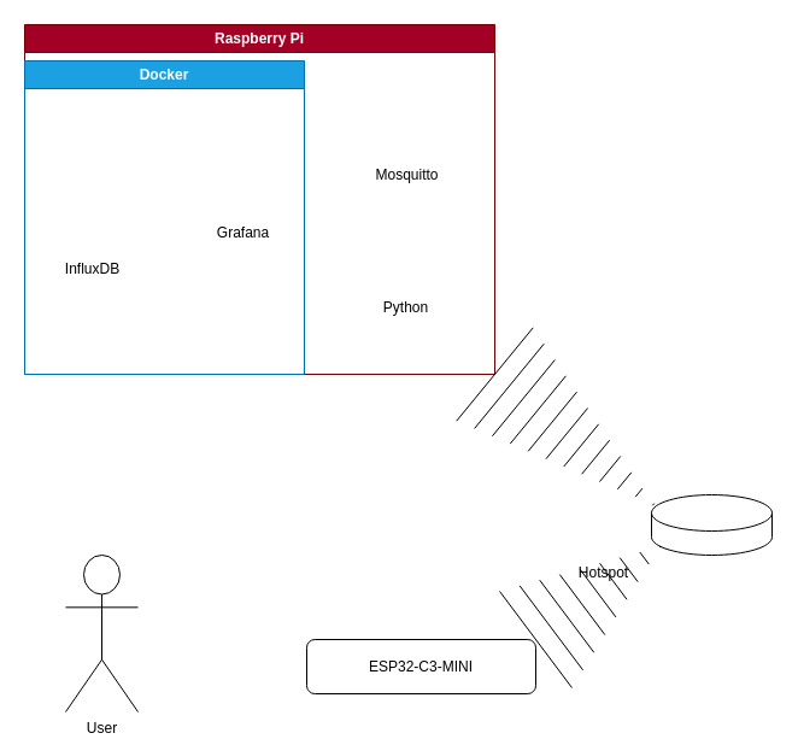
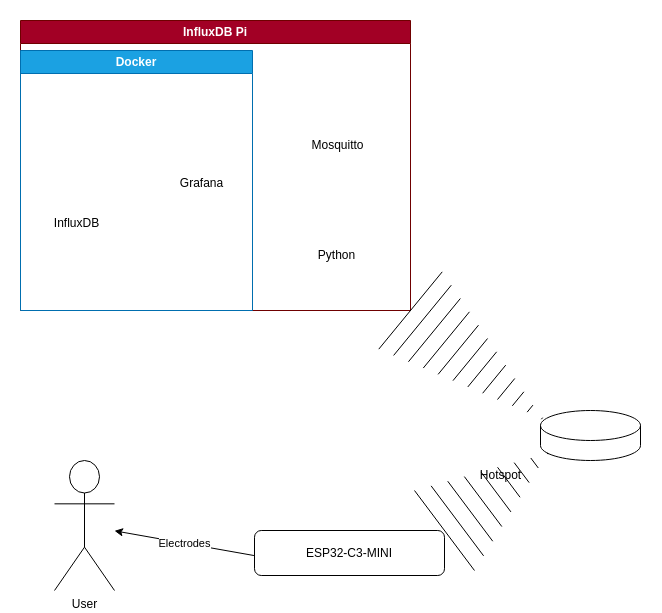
  <mxCell id="0" />
  <mxCell id="1" parent="0" />
- <mxCell id="2" value="Raspberry Pi" style="swimlane;whiteSpace=wrap;html=1;fillColor=#a20025;fontColor=#ffffff;strokeColor=#6F0000;" vertex="1" parent="1"><mxGeometry x="20" y="20" width="390" height="290" as="geometry" /></mxCell>
+ <mxCell id="2" value="InfluxDB Pi" style="swimlane;whiteSpace=wrap;html=1;fillColor=#a20025;fontColor=#ffffff;strokeColor=#6F0000;" vertex="1" parent="1"><mxGeometry x="20" y="20" width="390" height="290" as="geometry" /></mxCell>
  <mxCell id="3" value="Docker" style="swimlane;whiteSpace=wrap;html=1;fillColor=#1ba1e2;fontColor=#ffffff;strokeColor=#006EAF;" vertex="1" parent="2"><mxGeometry y="30" width="232" height="260" as="geometry" /></mxCell>
  <mxCell id="4" value="" style="shape=image;imageAspect=0;aspect=fixed;verticalLabelPosition=bottom;verticalAlign=top;image=https://static-00.iconduck.com/assets.00/influxdb-icon-252x256-lkngj47t.png;" vertex="1" parent="3"><mxGeometry x="20" y="40" width="71.86" height="73" as="geometry" /></mxCell>
  <mxCell id="5" value="InfluxDB" style="text;html=1;align=center;verticalAlign=middle;resizable=0;points=[];autosize=1;strokeColor=none;fillColor=none;" vertex="1" parent="3"><mxGeometry x="20.93" y="158" width="70" height="30" as="geometry" /></mxCell>
  <mxCell id="6" value="" style="shape=image;imageAspect=0;aspect=fixed;verticalLabelPosition=bottom;verticalAlign=top;image=https://cdn.icon-icons.com/icons2/2699/PNG/512/grafana_logo_icon_171048.png;" vertex="1" parent="3"><mxGeometry x="140" y="35.5" width="82" height="82" as="geometry" /></mxCell>
- <mxCell id="7" value="Grafana" style="text;html=1;align=center;verticalAlign=middle;resizable=0;points=[];autosize=1;strokeColor=none;fillColor=none;" vertex="1" parent="3"><mxGeometry x="146" y="127.5" width="70" height="30" as="geometry" /></mxCell>
+ <mxCell id="7" value="Grafana" style="text;html=1;align=center;verticalAlign=middle;resizable=0;points=[];autosize=1;strokeColor=none;fillColor=none;" vertex="1" parent="3"><mxGeometry x="146" y="117.5" width="70" height="30" as="geometry" /></mxCell>
  <mxCell id="8" value="" style="shape=image;imageAspect=0;aspect=fixed;verticalLabelPosition=bottom;verticalAlign=top;image=https://raw.githubusercontent.com/docker-library/docs/757578e3a44e5460a8a11d32a81776f8b74231a9/eclipse-mosquitto/logo.png;" vertex="1" parent="2"><mxGeometry x="280" y="40" width="73" height="73" as="geometry" /></mxCell>
  <mxCell id="9" value="Mosquitto" style="text;html=1;align=center;verticalAlign=middle;resizable=0;points=[];autosize=1;strokeColor=none;fillColor=none;" vertex="1" parent="2"><mxGeometry x="276.5" y="110" width="80" height="30" as="geometry" /></mxCell>
  <mxCell id="10" value="" style="shape=image;imageAspect=0;aspect=fixed;verticalLabelPosition=bottom;verticalAlign=top;image=https://upload.wikimedia.org/wikipedia/commons/thumb/c/c3/Python-logo-notext.svg/1869px-Python-logo-notext.svg.png;" vertex="1" parent="2"><mxGeometry x="279.92" y="150" width="73.08" height="80" as="geometry" /></mxCell>
  <mxCell id="11" value="Python" style="text;html=1;align=center;verticalAlign=middle;resizable=0;points=[];autosize=1;strokeColor=none;fillColor=none;" vertex="1" parent="2"><mxGeometry x="286.46" y="220" width="60" height="30" as="geometry" /></mxCell>
  <mxCell id="12" value="" style="shape=cylinder3;whiteSpace=wrap;html=1;boundedLbl=1;backgroundOutline=1;size=15;" vertex="1" parent="1"><mxGeometry x="540" y="410" width="100" height="50" as="geometry" /></mxCell>
  <mxCell id="13" value="Hotspot" style="text;html=1;align=center;verticalAlign=middle;resizable=0;points=[];autosize=1;strokeColor=none;fillColor=none;" vertex="1" parent="1"><mxGeometry x="470" y="460" width="60" height="30" as="geometry" /></mxCell>
  <mxCell id="14" value="" style="shape=mxgraph.arrows2.wedgeArrowDashed2;html=1;bendable=0;startWidth=50;stepSize=15;rounded=0;entryX=0.015;entryY=0.159;entryDx=0;entryDy=0;entryPerimeter=0;exitX=1;exitY=1;exitDx=0;exitDy=0;" edge="1" parent="1" source="2" target="12"><mxGeometry width="100" height="100" relative="1" as="geometry"><mxPoint x="400" y="320" as="sourcePoint" /><mxPoint x="500" y="220" as="targetPoint" /></mxGeometry></mxCell>
  <mxCell id="15" value="" style="shape=mxgraph.arrows2.wedgeArrowDashed2;html=1;bendable=0;startWidth=50;stepSize=15;rounded=0;entryX=0.069;entryY=0.857;entryDx=0;entryDy=0;entryPerimeter=0;exitX=1;exitY=0;exitDx=0;exitDy=0;" edge="1" parent="1" source="17" target="12"><mxGeometry width="100" height="100" relative="1" as="geometry"><mxPoint x="430" y="600" as="sourcePoint" /><mxPoint x="540" y="480" as="targetPoint" /></mxGeometry></mxCell>
  <mxCell id="16" value="User" style="shape=umlActor;verticalLabelPosition=bottom;verticalAlign=top;html=1;outlineConnect=0;" vertex="1" parent="1"><mxGeometry x="54" y="460" width="60" height="130" as="geometry" /></mxCell>
  <mxCell id="17" value="ESP32-C3-MINI" style="rounded=1;whiteSpace=wrap;html=1;" vertex="1" parent="1"><mxGeometry x="254" y="530" width="190" height="45" as="geometry" /></mxCell>
+ <mxCell id="18" value="" style="endArrow=classic;html=1;rounded=0;exitX=-0.003;exitY=0.556;exitDx=0;exitDy=0;exitPerimeter=0;" edge="1" parent="1" source="17" target="16"><mxGeometry relative="1" as="geometry"><mxPoint x="154" y="470" as="sourcePoint" /><mxPoint x="254" y="470" as="targetPoint" /></mxGeometry></mxCell>
+ <mxCell id="19" value="Electrodes" style="edgeLabel;resizable=0;html=1;align=center;verticalAlign=middle;" connectable="0" vertex="1" parent="18"><mxGeometry relative="1" as="geometry" /></mxCell>
